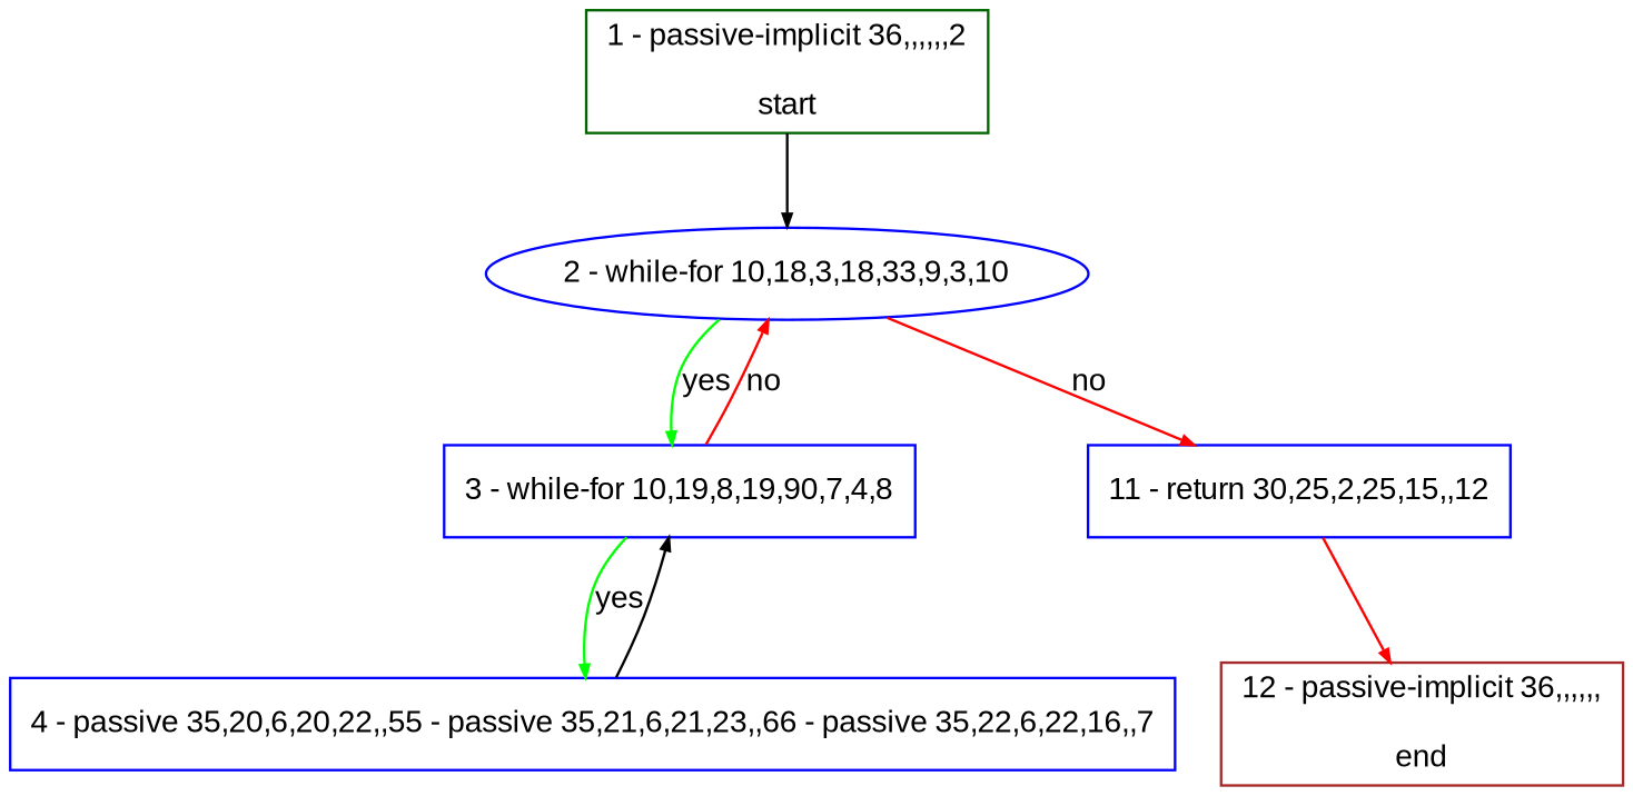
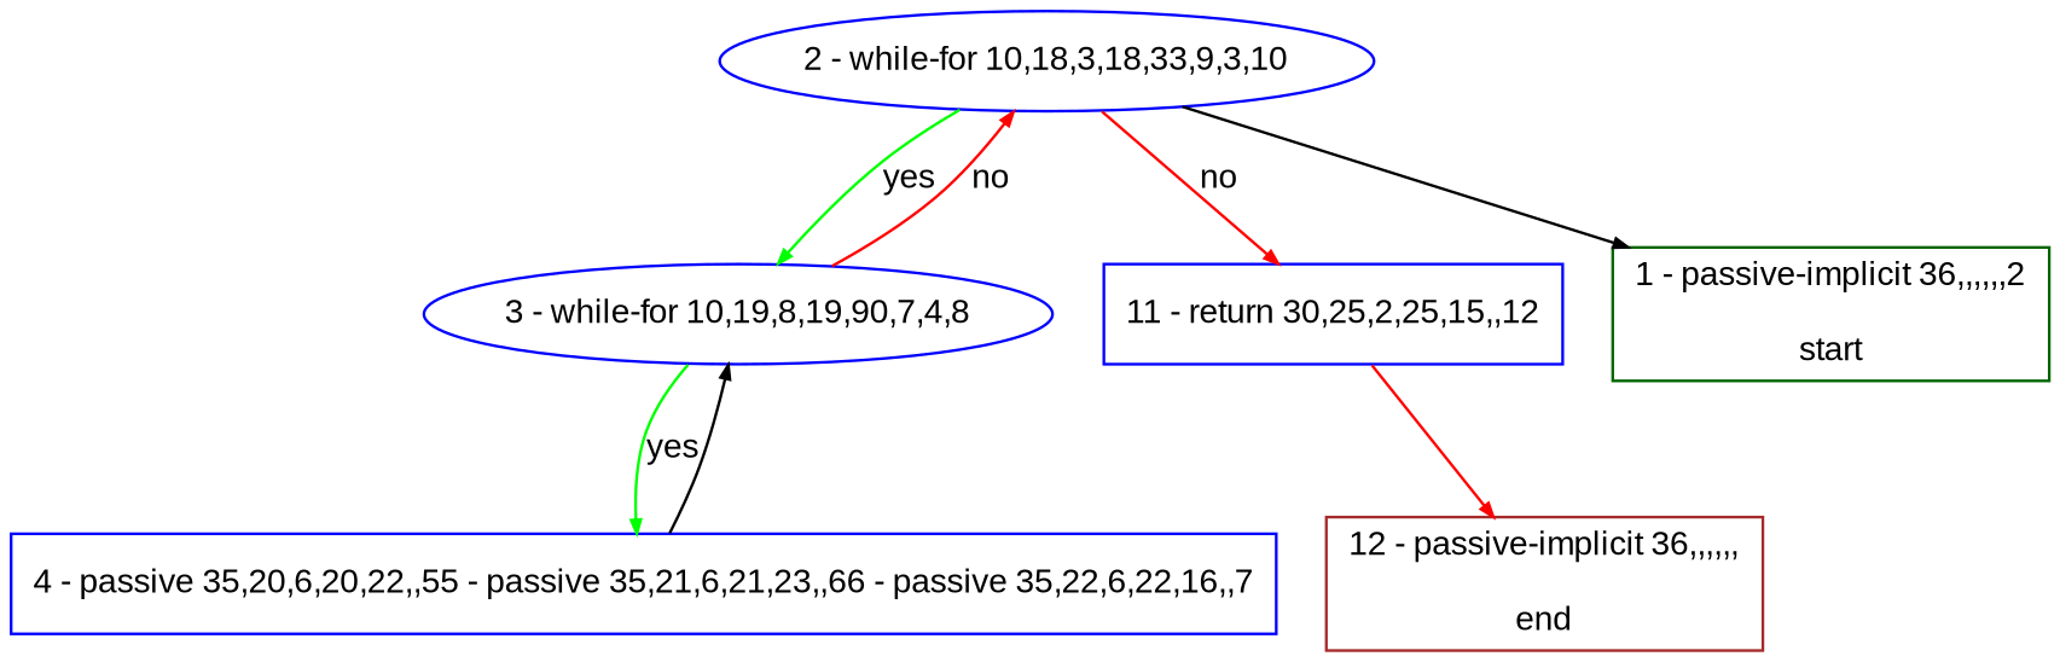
  digraph {
    bgcolor=white
    compound=true
    fillcolor="#FFFFCC"
    fontname=Arial
    fontsize=12
    pack=true
    packmode=clust
    style="rounded,filled"
    node [color="#0000ff" compound=true fillcolor="#ffffff" fixedsize=false fontname=Arial fontsize=12 node_initialized=no shape=box style=filled]
    edge [arrowhead=normal arrowsize=0.5 arrowtail=none color="#ff0000" compound=true dir=forward fontcolor=black fontname=Arial fontsize=12]
    n1 [label="2 - while-for 10,18,3,18,33,9,3,10" shape=oval]
-   n2 [label="3 - while-for 10,19,8,19,90,7,4,8"]
+   n2 [label="3 - while-for 10,19,8,19,90,7,4,8" shape=oval]
    n3 [label="11 - return 30,25,2,25,15,,12"]
    n4 [label="4 - passive 35,20,6,20,22,,55 - passive 35,21,6,21,23,,66 - passive 35,22,6,22,16,,7"]
    n5 [color="#a52a2a" label="12 - passive-implicit 36,,,,,,\n\nend"]
    n6 [color="#006400" label="1 - passive-implicit 36,,,,,,2\n\nstart"]
    n1 -> n2 [color="#00ff00" label=yes]
    n1 -> n3 [label=no]
    n2 -> n1 [label=no]
    n2 -> n4 [color="#00ff00" label=yes]
    n3 -> n5
    n4 -> n2 [color="#000000"]
-   n6 -> n1 [color="#000000"]
+   n1 -> n6 [color="#000000"]
  }
